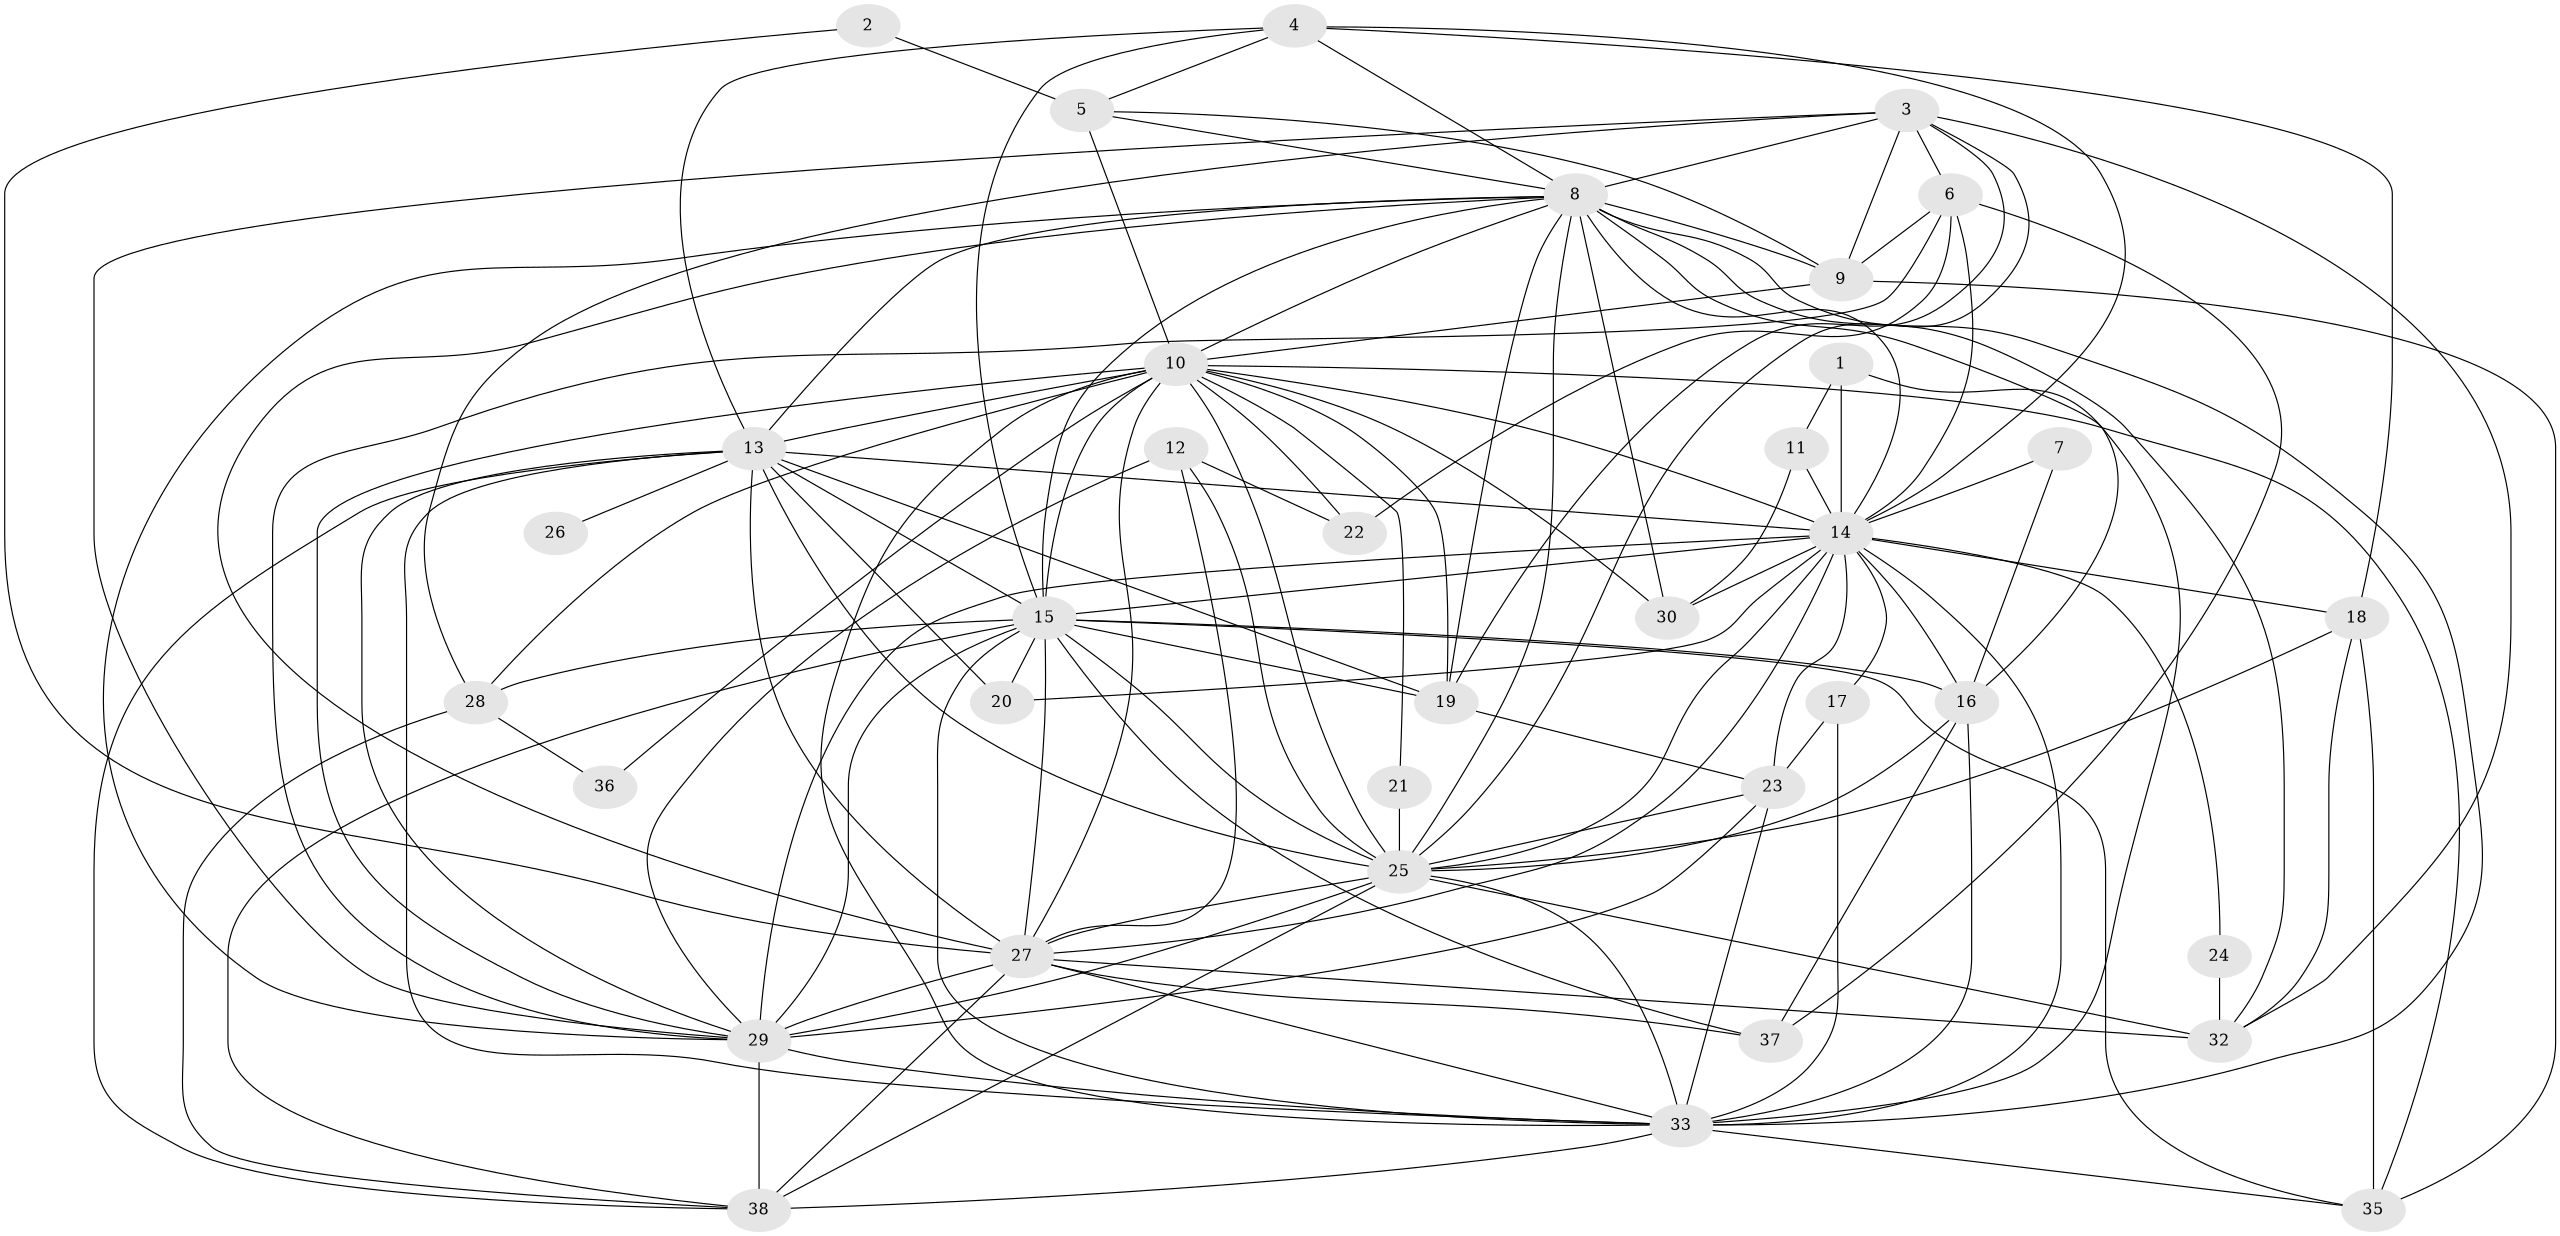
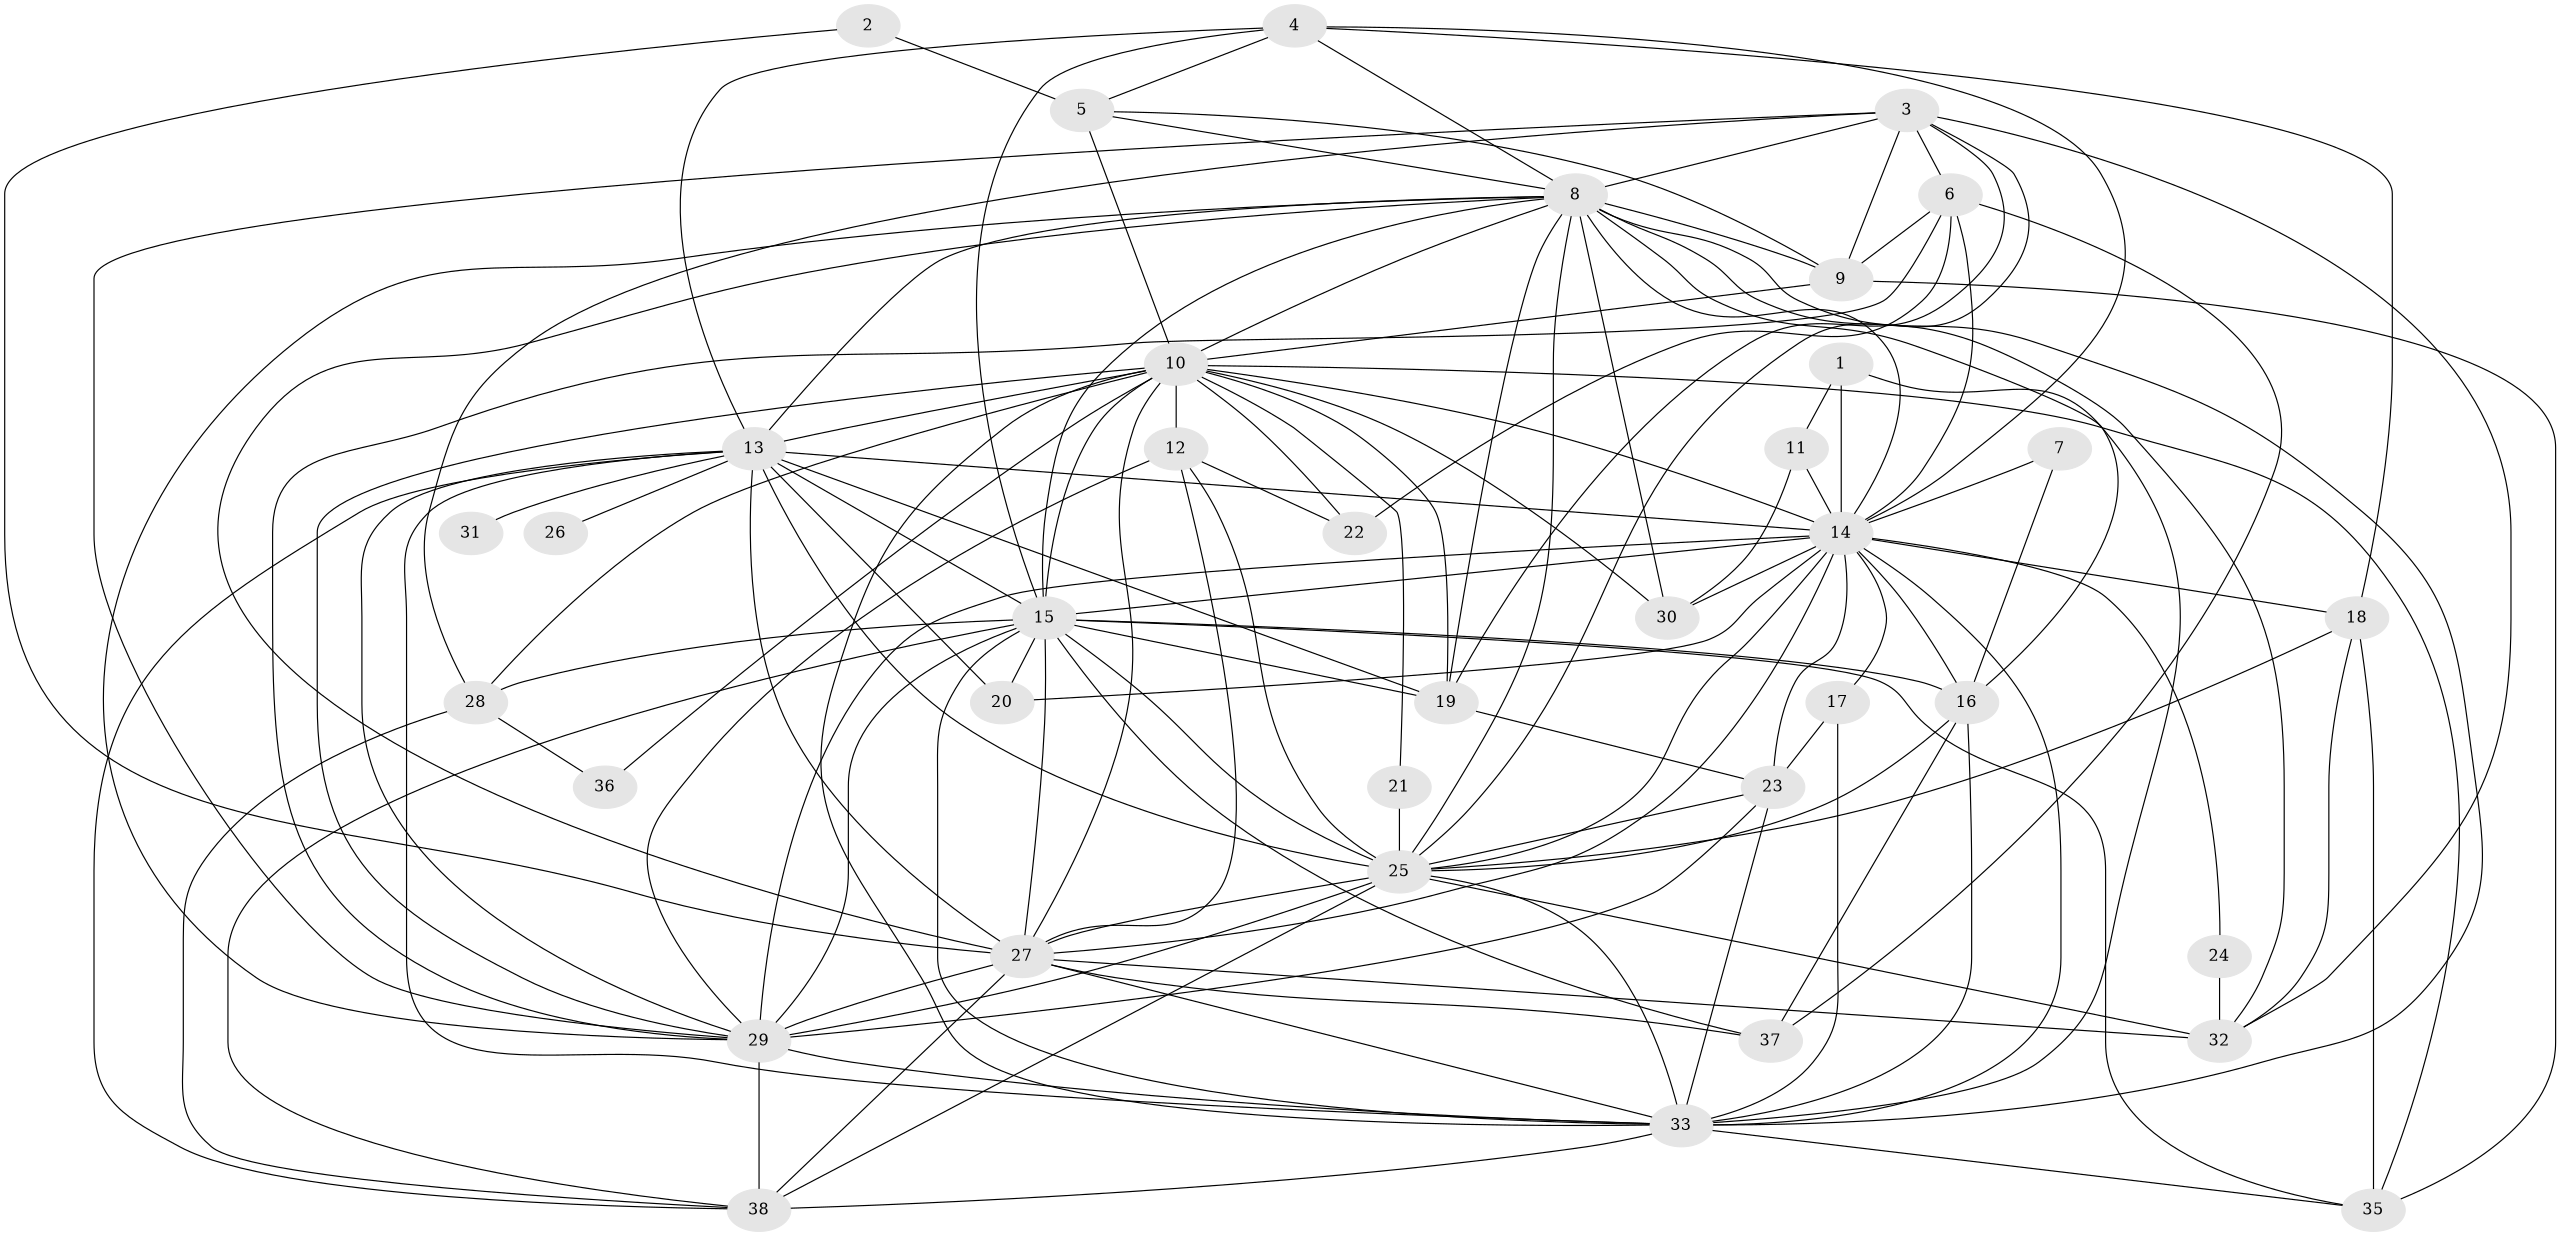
  graph {
    node [color=gray90 style=filled]
    edge [weight=1.0]
    1
    11
    14
    33
    30
    27
    25
    29
    15
    18
    16
    20
    17
    23
    24
    35
    38
    2
    5
    8
    9
    10
    32
    37
    3
    6
    19
    28
    22
    13
    36
    4
+   31
    26
    21
    7
    12
    1 -- 11
    1 -- 14
    1 -- 33
    11 -- 14
    11 -- 30
    14 -- 33 [weight=3.0]
    14 -- 30 [weight=2.0]
    14 -- 27 [weight=2.0]
    14 -- 25 [weight=2.0]
    14 -- 29 [weight=2.0]
    14 -- 15 [weight=3.0]
    14 -- 18 [weight=2.0]
    14 -- 16
    14 -- 20
    14 -- 17
    14 -- 23
    14 -- 24
    33 -- 35
    33 -- 38
    27 -- 33 [weight=2.0]
    27 -- 29 [weight=2.0]
    27 -- 38
    27 -- 32
    27 -- 37
    25 -- 33
    25 -- 27
    25 -- 29 [weight=3.0]
    25 -- 38
    25 -- 32
    29 -- 33 [weight=2.0]
    29 -- 38
    15 -- 33 [weight=3.0]
    15 -- 27 [weight=2.0]
    15 -- 25
    15 -- 29 [weight=3.0]
    15 -- 16 [weight=2.0]
    15 -- 20
    15 -- 35
    15 -- 38
    15 -- 37
    15 -- 19
    15 -- 28
    18 -- 25
    18 -- 35
    18 -- 32
    16 -- 33
    16 -- 25
    16 -- 37
    17 -- 33 [weight=3.0]
    17 -- 23
    23 -- 33
    23 -- 25
    23 -- 29
    24 -- 32 [weight=3.0]
    2 -- 27
    2 -- 5
    5 -- 8
    5 -- 9
    5 -- 10 [weight=2.0]
    8 -- 14 [weight=3.0]
    8 -- 33 [weight=2.0]
    8 -- 30 [weight=2.0]
    8 -- 27
    8 -- 25
    8 -- 29
    8 -- 15
    8 -- 16
    8 -- 9
    8 -- 10
    8 -- 32
    8 -- 19
    8 -- 13 [weight=3.0]
    9 -- 35
    9 -- 10
    10 -- 14 [weight=3.0]
    10 -- 33
    10 -- 30 [weight=2.0]
    10 -- 27 [weight=2.0]
-   10 -- 25
+   10 -- 12
    10 -- 29 [weight=2.0]
    10 -- 15
    10 -- 35
    10 -- 19
    10 -- 28
    10 -- 22
    10 -- 13 [weight=2.0]
    10 -- 36
    10 -- 21
    3 -- 25
    3 -- 29
    3 -- 8
    3 -- 9
    3 -- 32
    3 -- 6
    3 -- 19
    3 -- 28
    6 -- 14 [weight=2.0]
    6 -- 29
    6 -- 9
    6 -- 37
    6 -- 22
    19 -- 23
    28 -- 38
    28 -- 36
    13 -- 14 [weight=3.0]
    13 -- 33 [weight=2.0]
    13 -- 27 [weight=3.0]
    13 -- 25 [weight=3.0]
    13 -- 29
    13 -- 15
    13 -- 20
    13 -- 38
    13 -- 19
+   13 -- 31
    13 -- 26
    4 -- 14
    4 -- 15
    4 -- 18
    4 -- 5
    4 -- 8
    4 -- 13
    21 -- 25
    7 -- 14
    7 -- 16
    12 -- 27
    12 -- 25
    12 -- 29
    12 -- 22
  }
